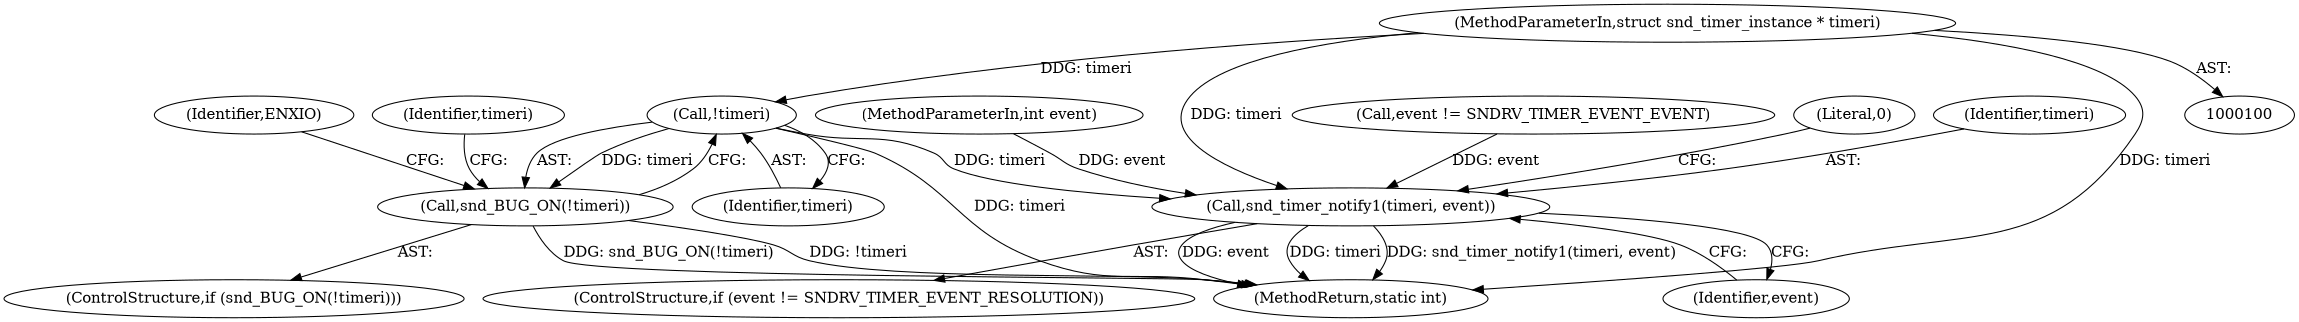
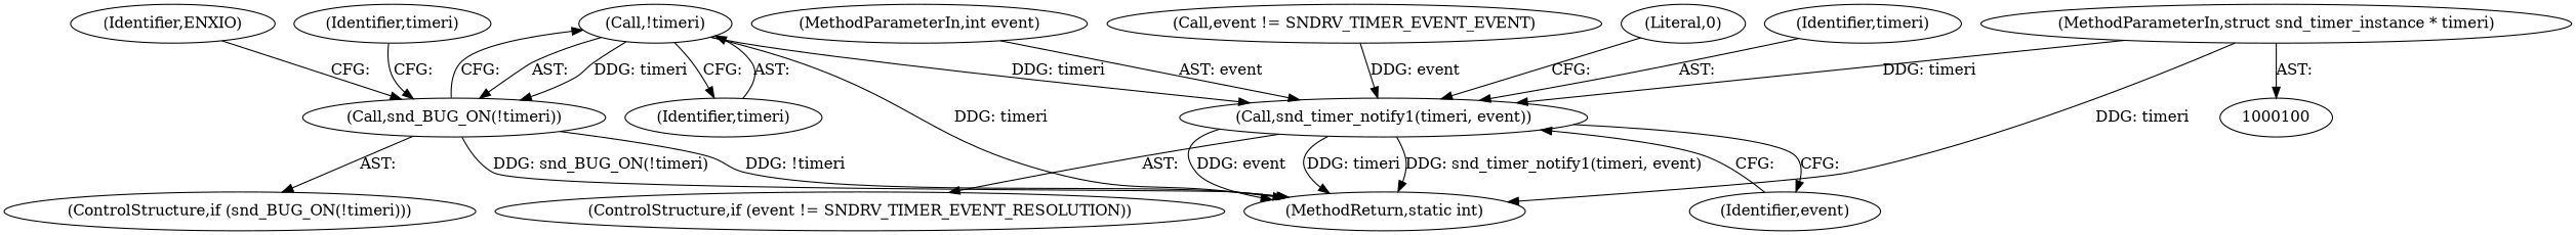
  digraph {
    n1 [label="(Call,!timeri)"]
    n2 [label="(Call,snd_BUG_ON(!timeri))"]
    n3 [label="(Call,snd_timer_notify1(timeri, event))"]
    n4 [label="(Identifier,timeri)"]
    n5 [label="(MethodReturn,static int)"]
    n6 [label="(ControlStructure,if (snd_BUG_ON(!timeri)))"]
    n7 [label="(Identifier,event)"]
    n8 [label="(ControlStructure,if (event != SNDRV_TIMER_EVENT_RESOLUTION))"]
    n9 [label="(MethodParameterIn,struct snd_timer_instance * timeri)"]
    1000100
    n11 [label="(Call,event != SNDRV_TIMER_EVENT_EVENT)"]
    n12 [label="(Identifier,ENXIO)"]
    n13 [label="(Identifier,timeri)"]
    n14 [label="(Literal,0)"]
    n15 [label="(Identifier,timeri)"]
    n16 [label="(MethodParameterIn,int event)"]
    n1 -> n2 [label="AST: "]
    n1 -> n2 [label="DDG: timeri"]
    n1 -> n3 [label="DDG: timeri"]
    n1 -> n4 [label="CFG: "]
    n1 -> n5 [label="DDG: timeri"]
    n2 -> n1 [label="CFG: "]
    n2 -> n5 [label="DDG: snd_BUG_ON(!timeri)"]
    n2 -> n5 [label="DDG: !timeri"]
    n2 -> n6 [label="AST: "]
    n3 -> n5 [label="DDG: snd_timer_notify1(timeri, event)"]
    n3 -> n5 [label="DDG: event"]
    n3 -> n5 [label="DDG: timeri"]
    n3 -> n7 [label="CFG: "]
    n3 -> n8 [label="AST: "]
    n4 -> n1 [label="AST: "]
    n7 -> n3 [label="CFG: "]
-   n9 -> n1 [label="DDG: timeri"]
    n9 -> n3 [label="DDG: timeri"]
    n9 -> n5 [label="DDG: timeri"]
    n9 -> 1000100 [label="AST: "]
    n11 -> n3 [label="DDG: event"]
    n12 -> n2 [label="CFG: "]
    n13 -> n2 [label="CFG: "]
    n14 -> n3 [label="CFG: "]
    n15 -> n3 [label="AST: "]
-   n16 -> n3 [label="DDG: event"]
+   n16 -> n3 [label="AST: event"]
  }
